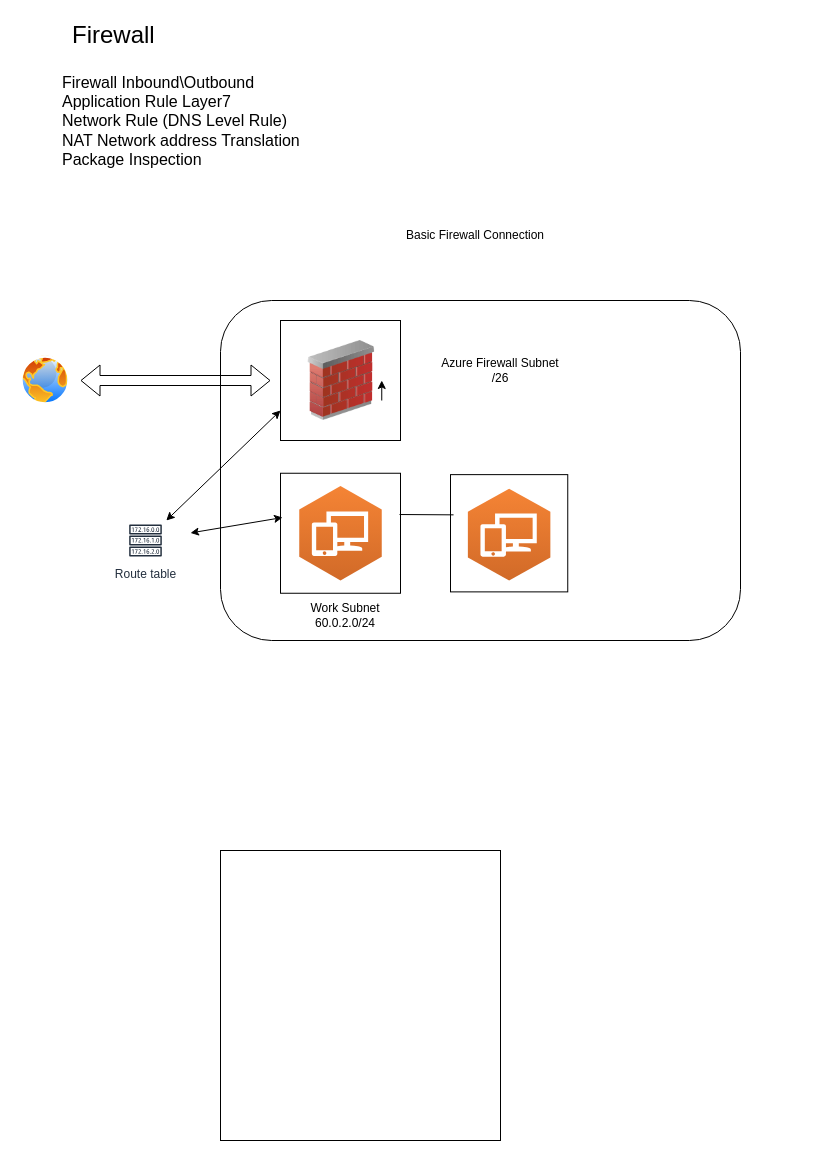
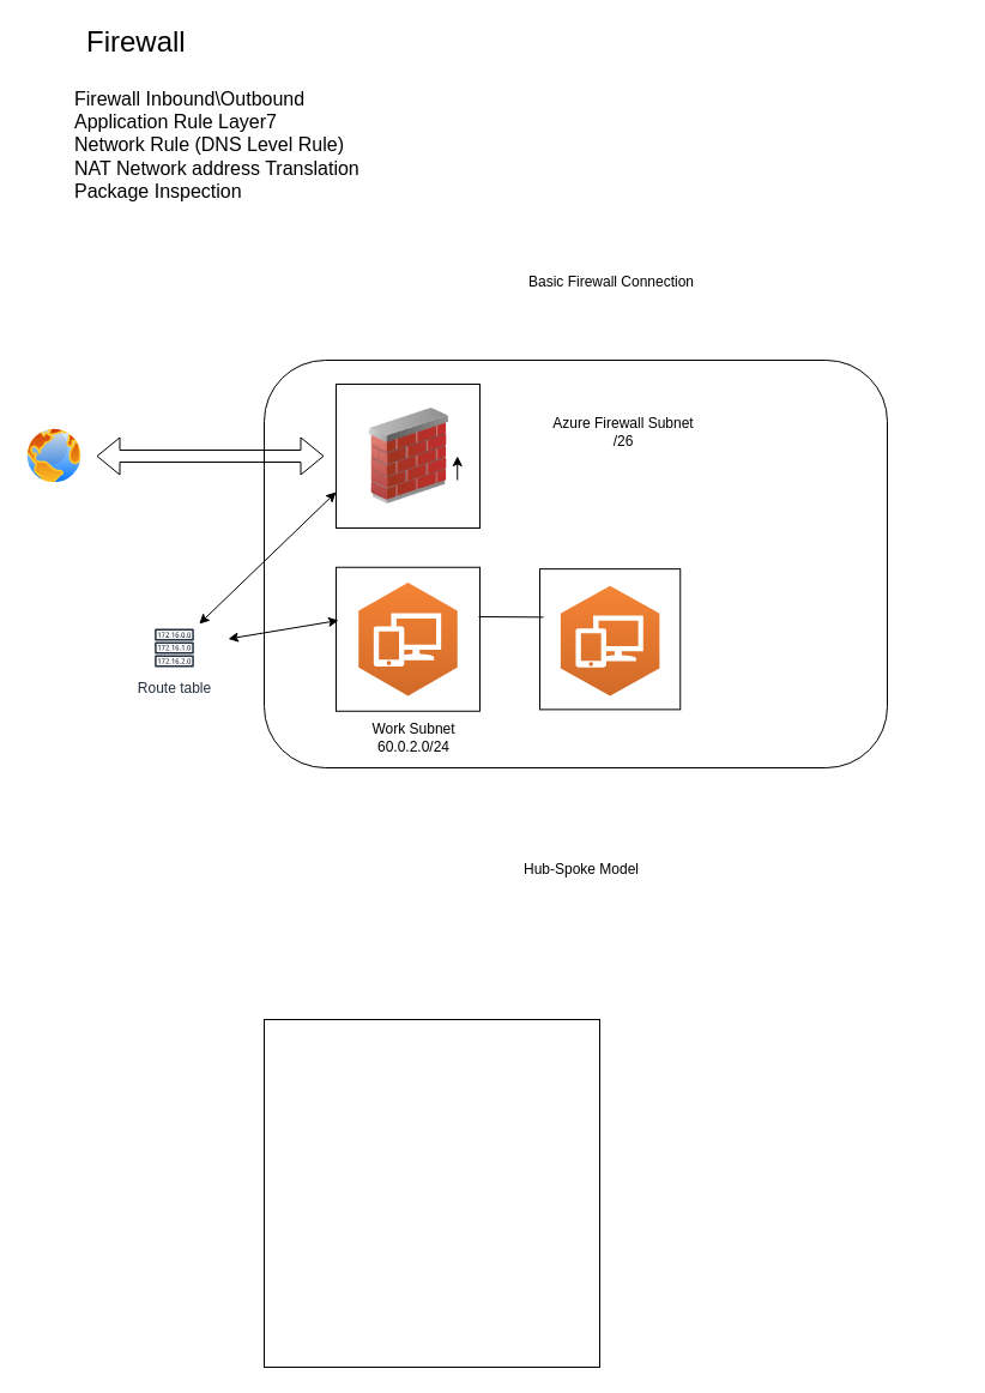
  <mxCell id="0" />
  <mxCell id="1" parent="0" />
  <mxCell id="2" value="&lt;font size=&quot;3&quot;&gt;Firewall Inbound\Outbound&lt;/font&gt;&lt;div&gt;&lt;font size=&quot;3&quot;&gt;Application Rule Layer7&lt;/font&gt;&lt;/div&gt;&lt;div&gt;&lt;font size=&quot;3&quot;&gt;Network Rule (DNS Level Rule)&lt;/font&gt;&lt;/div&gt;&lt;div&gt;&lt;font size=&quot;3&quot;&gt;NAT Network address Translation&lt;/font&gt;&lt;/div&gt;&lt;div&gt;&lt;font size=&quot;3&quot;&gt;Package Inspection&lt;/font&gt;&lt;/div&gt;&lt;div&gt;&lt;font size=&quot;3&quot;&gt;&lt;br&gt;&lt;/font&gt;&lt;/div&gt;" style="text;html=1;align=left;verticalAlign=middle;whiteSpace=wrap;rounded=0;" parent="1" vertex="1"><mxGeometry x="60" y="90" width="270" height="80" as="geometry" /></mxCell>
  <mxCell id="3" value="&lt;font style=&quot;font-size: 24px;&quot;&gt;Firewall&lt;/font&gt;" style="text;html=1;align=left;verticalAlign=middle;whiteSpace=wrap;rounded=0;" parent="1" vertex="1"><mxGeometry x="70" y="20" width="190" height="30" as="geometry" /></mxCell>
  <mxCell id="4" value="" style="image;aspect=fixed;perimeter=ellipsePerimeter;html=1;align=center;shadow=0;dashed=0;spacingTop=3;image=img/lib/active_directory/internet_globe.svg;" parent="1" vertex="1"><mxGeometry y="355" width="50" height="50" as="geometry" x="20" /></mxCell>
  <mxCell id="5" value="" style="rounded=1;whiteSpace=wrap;html=1;" parent="1" vertex="1"><mxGeometry x="220" y="300" width="520" height="340" as="geometry" /></mxCell>
  <mxCell id="6" value="" style="whiteSpace=wrap;html=1;aspect=fixed;" parent="1" vertex="1"><mxGeometry x="280" y="320" width="120" height="120" as="geometry" /></mxCell>
  <mxCell id="7" value="" style="image;html=1;image=img/lib/clip_art/networking/Firewall_02_128x128.png" parent="1" vertex="1"><mxGeometry x="301.25" y="340" width="80" height="80" as="geometry" /></mxCell>
- <mxCell id="8" value="Azure Firewall Subnet&lt;div&gt;/26&lt;/div&gt;" style="text;html=1;align=center;verticalAlign=middle;whiteSpace=wrap;rounded=0;" parent="1" vertex="1"><mxGeometry x="420" y="340" width="160" height="60" as="geometry" /></mxCell>
+ <mxCell id="8" value="Azure Firewall Subnet&lt;div&gt;/26&lt;/div&gt;" style="text;html=1;align=center;verticalAlign=middle;whiteSpace=wrap;rounded=0;" parent="1" vertex="1"><mxGeometry x="440" y="330" width="160" height="60" as="geometry" /></mxCell>
  <mxCell id="9" value="" style="rounded=0;whiteSpace=wrap;html=1;" parent="1" vertex="1"><mxGeometry x="280" y="472.75" width="120" height="120" as="geometry" /></mxCell>
  <mxCell id="10" value="" style="outlineConnect=0;dashed=0;verticalLabelPosition=bottom;verticalAlign=top;align=center;html=1;shape=mxgraph.aws3.workspaces;fillColor=#D16A28;gradientColor=#F58435;gradientDirection=north;" parent="1" vertex="1"><mxGeometry x="298.75" y="485.5" width="82.5" height="94.5" as="geometry" /></mxCell>
  <mxCell id="11" style="edgeStyle=orthogonalEdgeStyle;rounded=0;orthogonalLoop=1;jettySize=auto;html=1;exitX=1;exitY=0.75;exitDx=0;exitDy=0;entryX=1;entryY=0.5;entryDx=0;entryDy=0;" parent="1" source="7" target="7" edge="1"><mxGeometry relative="1" as="geometry" /></mxCell>
  <mxCell id="12" value="" style="whiteSpace=wrap;html=1;aspect=fixed;" vertex="1" parent="1"><mxGeometry x="450" y="474.13" width="117.25" height="117.25" as="geometry" /></mxCell>
  <mxCell id="13" value="" style="outlineConnect=0;dashed=0;verticalLabelPosition=bottom;verticalAlign=top;align=center;html=1;shape=mxgraph.aws3.workspaces;fillColor=#D16A28;gradientColor=#F58435;gradientDirection=north;" vertex="1" parent="1"><mxGeometry x="467.37" y="488.25" width="82.5" height="91.75" as="geometry" /></mxCell>
  <mxCell id="14" value="Work Subnet 60.0.2.0/24" style="text;html=1;align=center;verticalAlign=middle;whiteSpace=wrap;rounded=0;" vertex="1" parent="1"><mxGeometry x="290" y="600" width="110" height="30" as="geometry" /></mxCell>
  <mxCell id="15" value="Route table" style="sketch=0;outlineConnect=0;fontColor=#232F3E;gradientColor=none;strokeColor=#232F3E;fillColor=#ffffff;dashed=0;verticalLabelPosition=bottom;verticalAlign=top;align=center;html=1;fontSize=12;fontStyle=0;aspect=fixed;shape=mxgraph.aws4.resourceIcon;resIcon=mxgraph.aws4.route_table;" vertex="1" parent="1"><mxGeometry x="100" y="520" width="90" height="40" as="geometry" /></mxCell>
  <mxCell id="16" value="" style="endArrow=classic;startArrow=classic;html=1;rounded=0;entryX=0;entryY=0.75;entryDx=0;entryDy=0;" edge="1" parent="1" source="15" target="6"><mxGeometry width="50" height="50" relative="1" as="geometry"><mxPoint x="410" y="460" as="sourcePoint" /><mxPoint x="460" y="410" as="targetPoint" /></mxGeometry></mxCell>
  <mxCell id="17" value="" style="endArrow=classic;startArrow=classic;html=1;rounded=0;entryX=0.017;entryY=0.369;entryDx=0;entryDy=0;entryPerimeter=0;" edge="1" parent="1" source="15" target="9"><mxGeometry width="50" height="50" relative="1" as="geometry"><mxPoint x="410" y="460" as="sourcePoint" /><mxPoint x="460" y="410" as="targetPoint" /></mxGeometry></mxCell>
  <mxCell id="18" value="" style="endArrow=none;html=1;rounded=0;exitX=0.992;exitY=0.344;exitDx=0;exitDy=0;exitPerimeter=0;entryX=0.026;entryY=0.343;entryDx=0;entryDy=0;entryPerimeter=0;" edge="1" parent="1" source="9" target="12"><mxGeometry width="50" height="50" relative="1" as="geometry"><mxPoint x="410" y="460" as="sourcePoint" /><mxPoint x="460" y="410" as="targetPoint" /></mxGeometry></mxCell>
  <mxCell id="19" value="" style="shape=flexArrow;endArrow=classic;startArrow=classic;html=1;rounded=0;" edge="1" parent="1"><mxGeometry width="100" height="100" relative="1" as="geometry"><mxPoint x="80" y="380" as="sourcePoint" /><mxPoint x="270" y="380" as="targetPoint" /></mxGeometry></mxCell>
- <mxCell id="20" value="Basic Firewall Connection" style="text;html=1;align=center;verticalAlign=middle;whiteSpace=wrap;rounded=0;" vertex="1" parent="1"><mxGeometry x="185" y="220" width="580" height="30" as="geometry" /></mxCell>
+ <mxCell id="20" value="Basic Firewall Connection" style="text;html=1;align=center;verticalAlign=middle;whiteSpace=wrap;rounded=0;" vertex="1" parent="1"><mxGeometry x="220" y="220" width="580" height="30" as="geometry" /></mxCell>
+ <mxCell id="21" value="Hub-Spoke Model" style="text;html=1;align=center;verticalAlign=middle;whiteSpace=wrap;rounded=0;" vertex="1" parent="1"><mxGeometry x="230" y="710" width="510" height="30" as="geometry" /></mxCell>
  <mxCell id="22" value="" style="rounded=0;whiteSpace=wrap;html=1;" vertex="1" parent="1"><mxGeometry x="220" y="850" width="280" height="290" as="geometry" /></mxCell>
